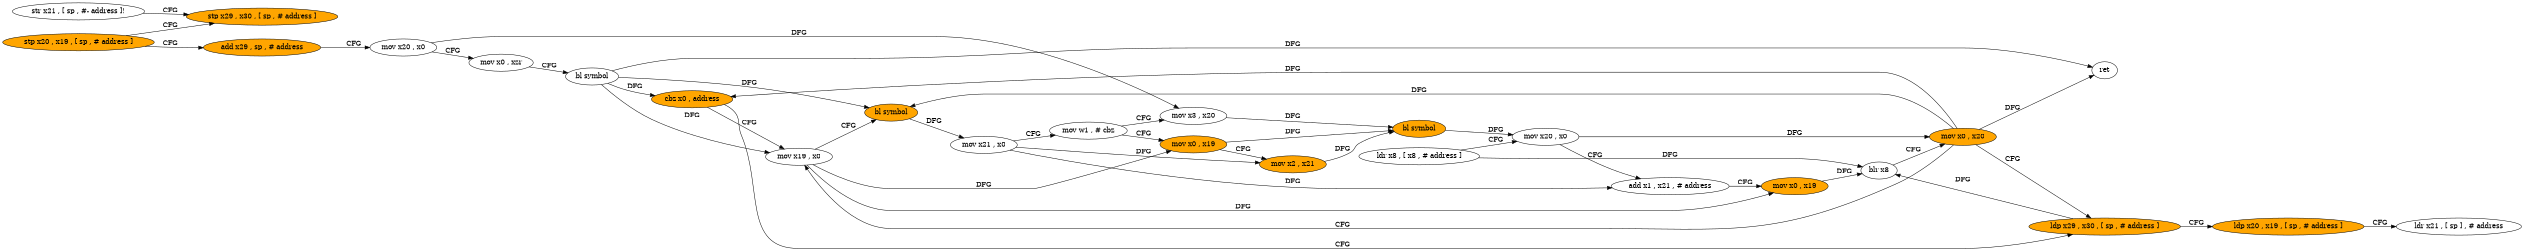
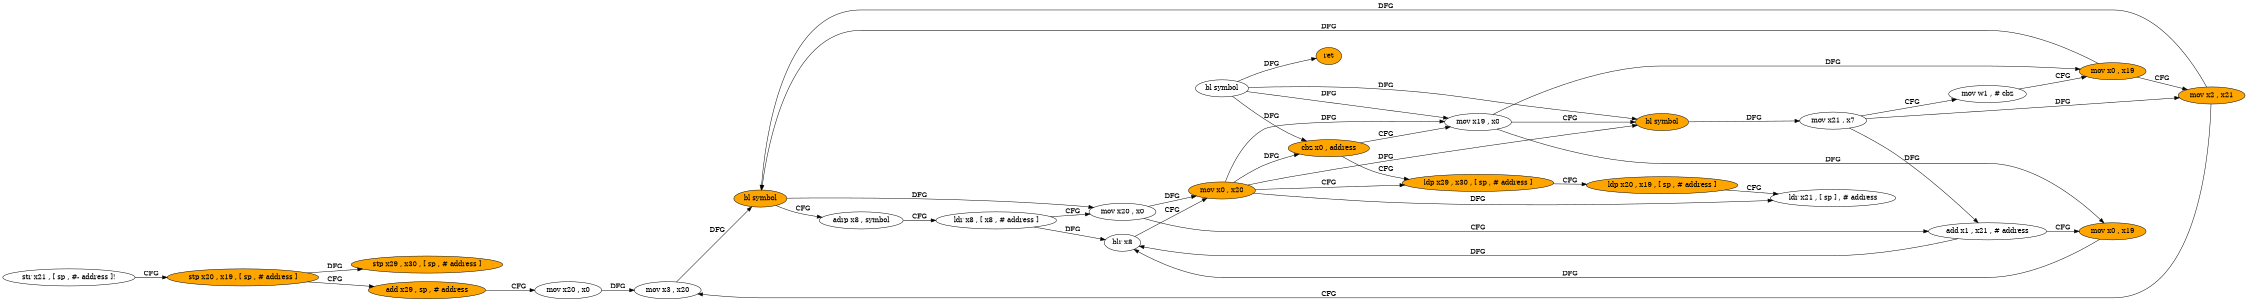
  digraph {
    rankdir=LR
    node [fillcolor=white style=filled]
    n1 [label="str x21 , [ sp , #- address ]!"]
    n2 [fillcolor=orange label="stp x20 , x19 , [ sp , # address ]"]
    n3 [fillcolor=orange label="stp x29 , x30 , [ sp , # address ]"]
    n4 [fillcolor=orange label="add x29 , sp , # address"]
    n5 [label="mov x20 , x0"]
-   n6 [label="mov x0 , xzr"]
    n7 [label="mov x3 , x20"]
    n8 [label="bl symbol"]
    n9 [fillcolor=orange label="bl symbol"]
    n10 [fillcolor=orange label="cbz x0 , address"]
    n11 [label="mov x19 , x0"]
-   n12 [label=ret]
+   n12 [fillcolor=orange label=ret]
    n13 [fillcolor=orange label="bl symbol"]
    n14 [fillcolor=orange label="ldp x29 , x30 , [ sp , # address ]"]
    n15 [fillcolor=orange label="mov x0 , x19"]
    n16 [fillcolor=orange label="mov x0 , x19"]
-   n17 [label="mov x21 , x0"]
+   n17 [label="mov x21 , x7"]
    n18 [fillcolor=orange label="ldp x20 , x19 , [ sp , # address ]"]
    n19 [label="ldr x21 , [ sp ] , # address"]
    n20 [fillcolor=orange label="mov x2 , x21"]
    n21 [label="blr x8"]
    n22 [label="mov w1 , # cbz"]
    n23 [label="add x1 , x21 , # address"]
+   n24 [label="adrp x8 , symbol"]
    n25 [label="mov x20 , x0"]
    n26 [label="ldr x8 , [ x8 , # address ]"]
    n27 [fillcolor=orange label="mov x0 , x20"]
-   n1 -> n3 [label=CFG]
-   n2 -> n3 [label=CFG]
+   n1 -> n2 [label=CFG]
+   n2 -> n3 [label=DFG]
    n2 -> n4 [label=CFG]
    n4 -> n5 [label=CFG]
-   n5 -> n6 [label=CFG]
    n5 -> n7 [label=DFG]
-   n6 -> n8 [label=CFG]
    n7 -> n9 [label=DFG]
    n8 -> n10 [label=DFG]
    n8 -> n11 [label=DFG]
    n8 -> n12 [label=DFG]
    n8 -> n13 [label=DFG]
+   n9 -> n24 [label=CFG]
    n9 -> n25 [label=DFG]
    n10 -> n11 [label=CFG]
    n10 -> n14 [label=CFG]
    n11 -> n13 [label=CFG]
    n11 -> n15 [label=DFG]
    n11 -> n16 [label=DFG]
    n13 -> n17 [label=DFG]
    n14 -> n18 [label=CFG]
    n15 -> n9 [label=DFG]
    n15 -> n20 [label=CFG]
    n16 -> n21 [label=DFG]
    n17 -> n20 [label=DFG]
    n17 -> n22 [label=CFG]
    n17 -> n23 [label=DFG]
    n18 -> n19 [label=CFG]
-   n22 -> n7 [label=CFG]
+   n20 -> n7 [label=CFG]
    n20 -> n9 [label=DFG]
    n21 -> n27 [label=CFG]
    n22 -> n15 [label=CFG]
    n23 -> n16 [label=CFG]
-   n14 -> n21 [label=DFG]
+   n23 -> n21 [label=DFG]
+   n24 -> n26 [label=CFG]
    n25 -> n23 [label=CFG]
    n25 -> n27 [label=DFG]
    n26 -> n21 [label=DFG]
    n26 -> n25 [label=CFG]
    n27 -> n10 [label=DFG]
-   n27 -> n11 [label=CFG]
-   n27 -> n12 [label=DFG]
+   n27 -> n11 [label=DFG]
+   n27 -> n19 [label=DFG]
    n27 -> n13 [label=DFG]
    n27 -> n14 [label=CFG]
  }
